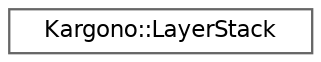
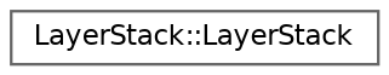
  digraph {
    rankdir=LR
-   n1 [color=grey40 fillcolor=white fontname=Helvetica fontsize=10 height=0.2 label="Kargono::LayerStack" shape=box style=filled width=0.4]
+   n1 [color=grey40 fillcolor=white fontname=Helvetica fontsize=10 height=0.2 label="LayerStack::LayerStack" shape=box style=filled width=0.4]
  }
